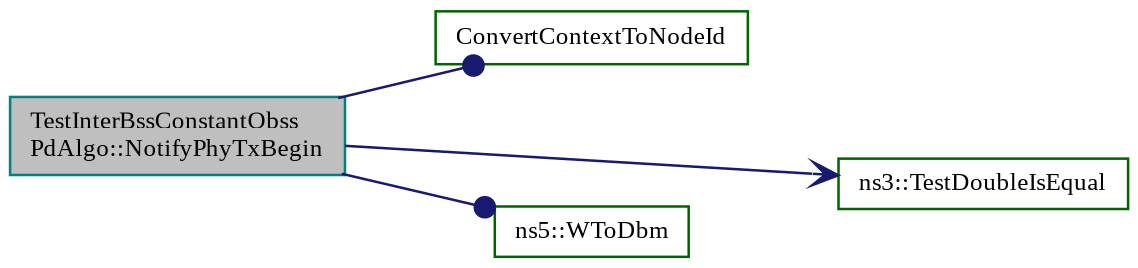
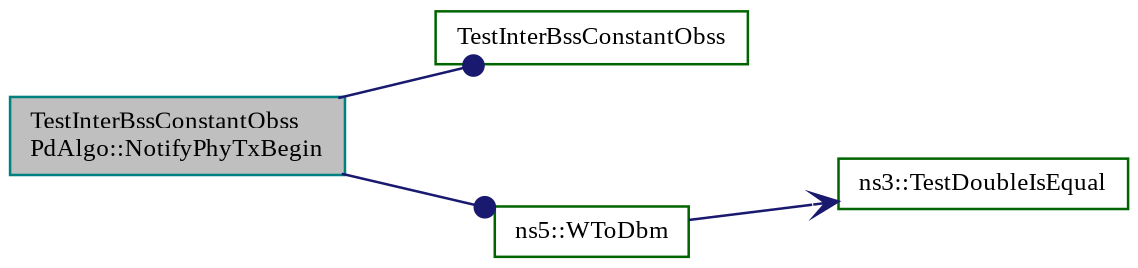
  digraph {
    fontname="Liberation Serif"
    rankdir=LR
    node [color=darkgreen fillcolor=white fontname="Liberation Serif" fontsize=10 shape=record style=filled]
    edge [arrowhead=dot color=midnightblue fontname="Liberation Serif" fontsize=10 labelfontname=Helvetica labelfontsize=10 style=solid]
    n1 [color=teal fillcolor=grey75 fontcolor=black height=0.2 label="TestInterBssConstantObss\lPdAlgo::NotifyPhyTxBegin" width=0.4]
-   n2 [height=0.2 label=ConvertContextToNodeId width=0.4]
+   n2 [height=0.2 label=TestInterBssConstantObss width=0.4]
    n3 [height=0.2 label="ns3::TestDoubleIsEqual" width=0.4]
    n4 [height=0.2 label="ns5::WToDbm" width=0.4]
    n1 -> n2
-   n1 -> n3 [arrowhead=vee]
+   n4 -> n3 [arrowhead=vee]
    n1 -> n4
  }
